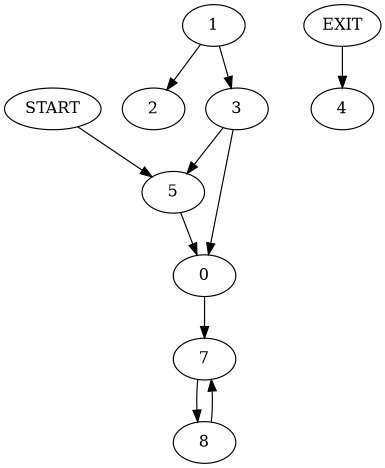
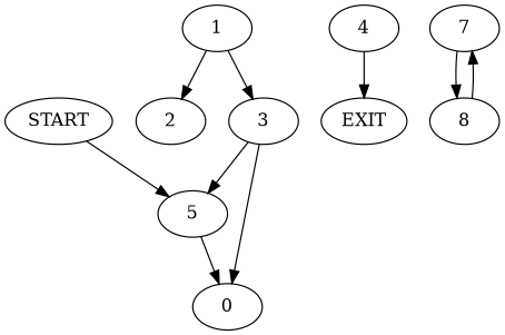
  digraph {
    n1 [label=START]
    5
    1
    2
    3
    n6 [label=EXIT]
    n7 [label=0]
    4
    7
    8
    n1 -> 5
    5 -> n7
    1 -> 2
    1 -> 3
    3 -> 5
    3 -> n7
-   n7 -> 7
-   n6 -> 4
+   4 -> n6
    7 -> 8
    8 -> 7
  }
